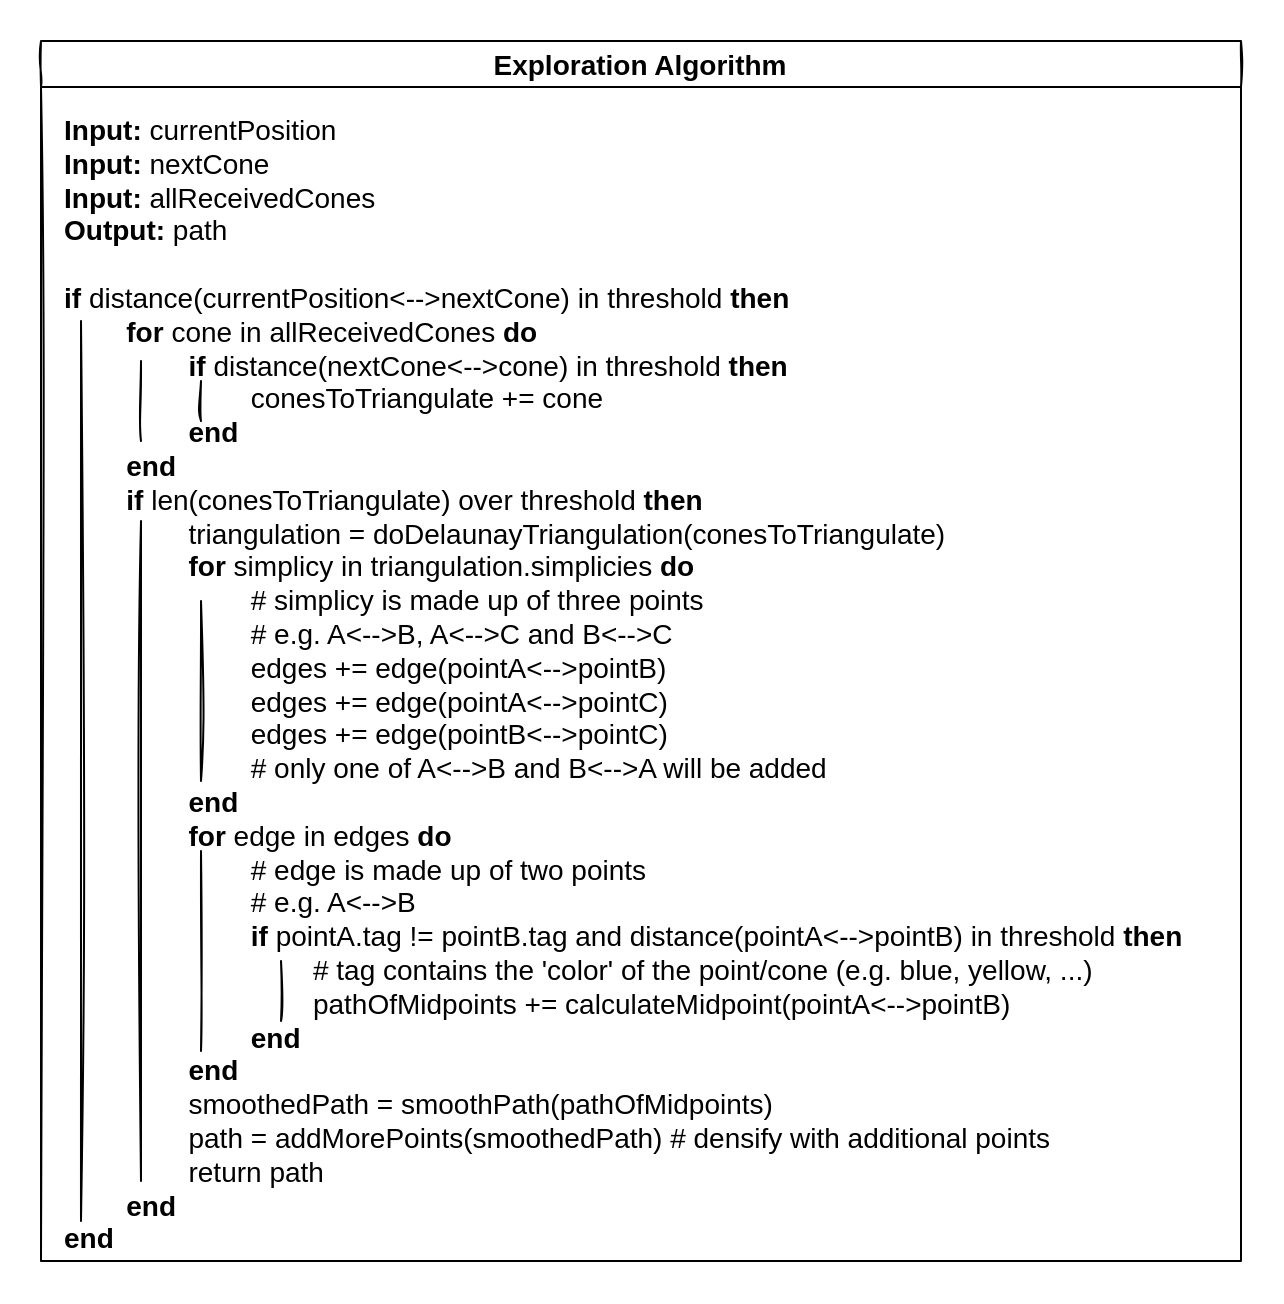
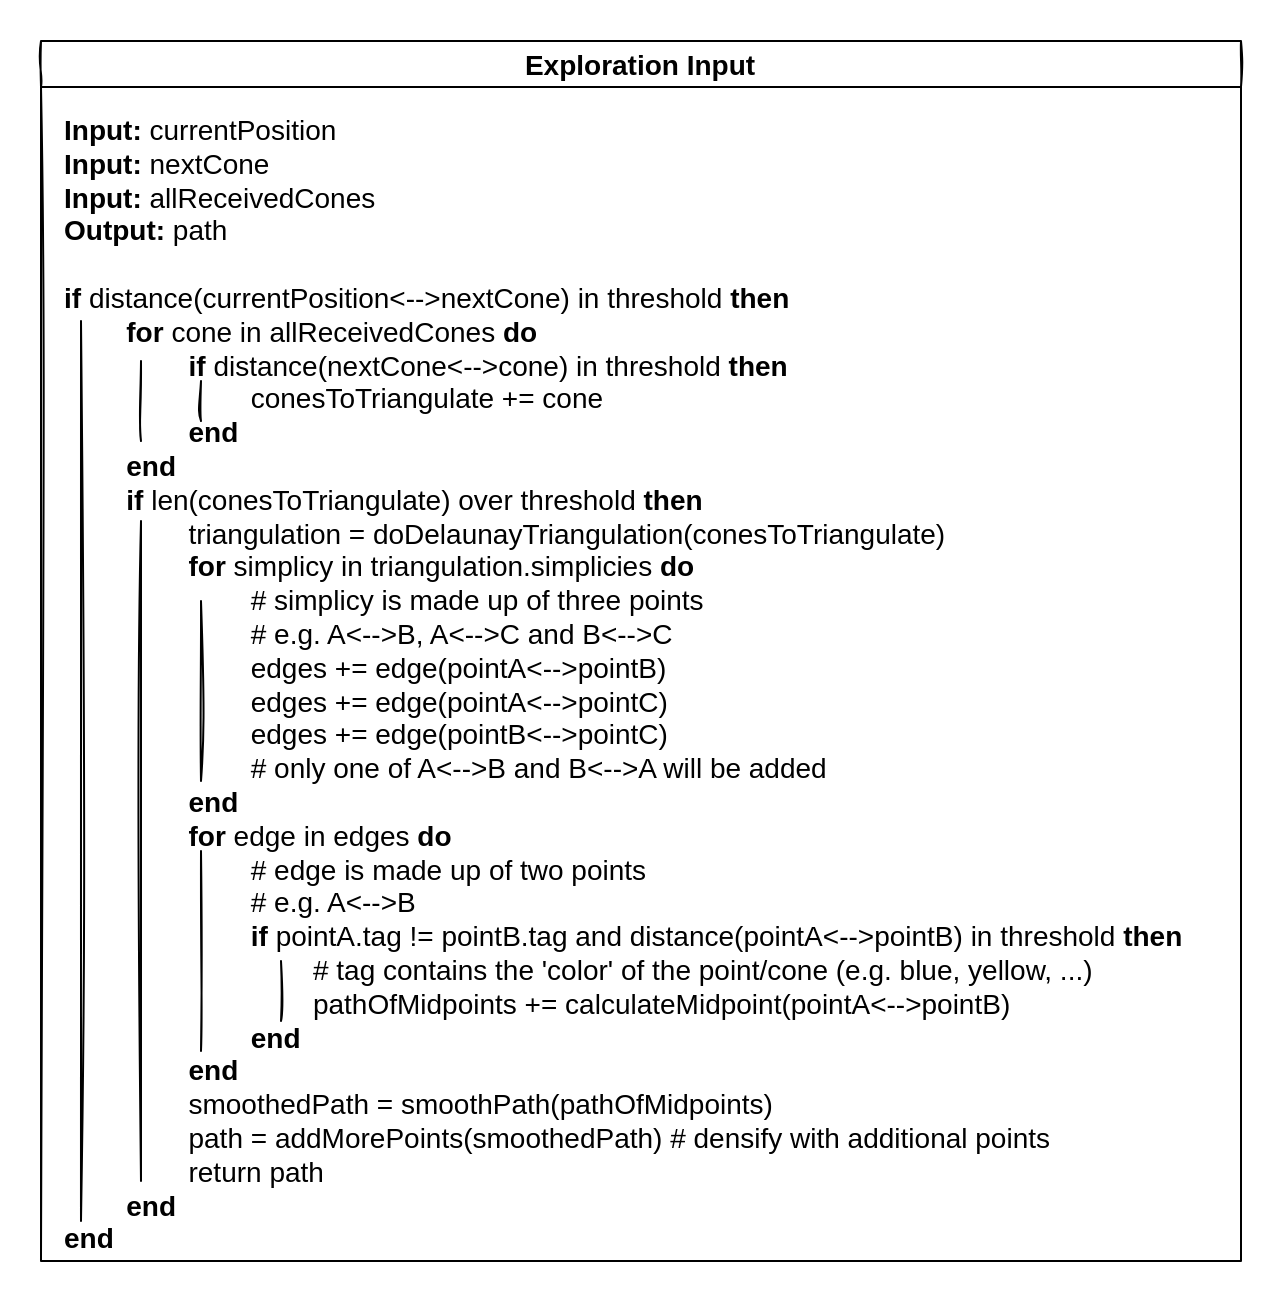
  <mxCell id="0" />
  <mxCell id="1" parent="0" />
- <mxCell id="2" value="Exploration Algorithm" style="swimlane;fontSize=14;glass=0;sketch=1;" vertex="1" parent="1"><mxGeometry x="20" y="20" width="600" height="610" as="geometry"><mxRectangle x="80" y="80" width="180" height="23" as="alternateBounds" /></mxGeometry></mxCell>
+ <mxCell id="2" value="Exploration Input" style="swimlane;fontSize=14;glass=0;sketch=1;" vertex="1" parent="1"><mxGeometry x="20" y="20" width="600" height="610" as="geometry"><mxRectangle x="80" y="80" width="180" height="23" as="alternateBounds" /></mxGeometry></mxCell>
  <mxCell id="3" value="&lt;b style=&quot;font-size: 14px&quot;&gt;Input: &lt;/b&gt;currentPosition&lt;br style=&quot;font-size: 14px&quot;&gt;&lt;b style=&quot;font-size: 14px&quot;&gt;Input: &lt;/b&gt;nextCone&lt;br style=&quot;font-size: 14px&quot;&gt;&lt;b style=&quot;font-size: 14px&quot;&gt;Input: &lt;/b&gt;allReceivedCones&lt;br style=&quot;font-size: 14px&quot;&gt;&lt;b style=&quot;font-size: 14px&quot;&gt;Output: &lt;/b&gt;path&lt;br style=&quot;font-size: 14px&quot;&gt;&lt;br style=&quot;font-size: 14px&quot;&gt;&lt;b style=&quot;font-size: 14px&quot;&gt;if &lt;/b&gt;distance(currentPosition&amp;lt;--&amp;gt;nextCone)&lt;b style=&quot;font-size: 14px&quot;&gt;&amp;nbsp;&lt;/b&gt;in threshold &lt;b style=&quot;font-size: 14px&quot;&gt;then&lt;br style=&quot;font-size: 14px&quot;&gt;&lt;span style=&quot;font-size: 14px&quot;&gt;&#09;&lt;/span&gt;&lt;span style=&quot;white-space: pre ; font-size: 14px&quot;&gt;&#09;&lt;/span&gt;for &lt;/b&gt;cone in allReceivedCones &lt;b style=&quot;font-size: 14px&quot;&gt;do&lt;/b&gt;&lt;br style=&quot;font-size: 14px&quot;&gt;&lt;span style=&quot;font-size: 14px&quot;&gt;&#09;&lt;/span&gt;&lt;span style=&quot;font-size: 14px&quot;&gt;&#09;&lt;/span&gt;&lt;b style=&quot;font-size: 14px&quot;&gt;&lt;span style=&quot;white-space: pre ; font-size: 14px&quot;&gt;&#09;&lt;/span&gt;&lt;span style=&quot;white-space: pre ; font-size: 14px&quot;&gt;&#09;&lt;/span&gt;if &lt;/b&gt;distance(nextCone&amp;lt;--&amp;gt;cone) in threshold &lt;b style=&quot;font-size: 14px&quot;&gt;then&lt;/b&gt;&lt;br style=&quot;font-size: 14px&quot;&gt;&lt;span style=&quot;font-size: 14px&quot;&gt;&#09;&lt;/span&gt;&lt;span style=&quot;font-size: 14px&quot;&gt;&#09;&lt;/span&gt;&lt;span style=&quot;font-size: 14px&quot;&gt;&#09;&lt;/span&gt;&lt;span style=&quot;white-space: pre ; font-size: 14px&quot;&gt;&#09;&lt;/span&gt;&lt;span style=&quot;white-space: pre ; font-size: 14px&quot;&gt;&#09;&lt;/span&gt;&lt;span style=&quot;white-space: pre ; font-size: 14px&quot;&gt;&#09;&lt;/span&gt;conesToTriangulate += cone&lt;br style=&quot;font-size: 14px&quot;&gt;&lt;span style=&quot;font-size: 14px&quot;&gt;&#09;&lt;span style=&quot;font-size: 14px&quot;&gt;&#09;&lt;/span&gt;&lt;b style=&quot;font-size: 14px&quot;&gt;&lt;span style=&quot;white-space: pre ; font-size: 14px&quot;&gt;&#09;&lt;/span&gt;&lt;span style=&quot;white-space: pre ; font-size: 14px&quot;&gt;&#09;&lt;/span&gt;end&lt;br style=&quot;font-size: 14px&quot;&gt;&lt;/b&gt;&lt;/span&gt;&lt;span style=&quot;font-size: 14px&quot;&gt;&#09;&lt;/span&gt;&lt;b style=&quot;font-size: 14px&quot;&gt;&lt;span style=&quot;white-space: pre ; font-size: 14px&quot;&gt;&#09;&lt;/span&gt;end&lt;br style=&quot;font-size: 14px&quot;&gt;&lt;/b&gt;&lt;span style=&quot;font-size: 14px&quot;&gt;&#09;&lt;/span&gt;&lt;b style=&quot;font-size: 14px&quot;&gt;&lt;span style=&quot;white-space: pre ; font-size: 14px&quot;&gt;&#09;&lt;/span&gt;if &lt;/b&gt;len(conesToTriangulate) over threshold &lt;b style=&quot;font-size: 14px&quot;&gt;then&lt;br style=&quot;font-size: 14px&quot;&gt;&lt;/b&gt;&lt;span style=&quot;font-size: 14px&quot;&gt;&#09;&lt;/span&gt;&lt;span style=&quot;font-size: 14px&quot;&gt;&#09;&lt;/span&gt;&lt;span style=&quot;white-space: pre ; font-size: 14px&quot;&gt;&#09;&lt;/span&gt;&lt;span style=&quot;white-space: pre ; font-size: 14px&quot;&gt;&#09;&lt;/span&gt;triangulation = doDelaunayTriangulation(conesToTriangulate)&lt;br style=&quot;font-size: 14px&quot;&gt;&lt;span style=&quot;font-size: 14px&quot;&gt;&#09;&lt;/span&gt;&lt;span style=&quot;font-size: 14px&quot;&gt;&#09;&lt;/span&gt;&lt;b style=&quot;font-size: 14px&quot;&gt;&lt;span style=&quot;white-space: pre ; font-size: 14px&quot;&gt;&#09;&lt;/span&gt;&lt;span style=&quot;white-space: pre ; font-size: 14px&quot;&gt;&#09;&lt;/span&gt;for &lt;/b&gt;simplicy in triangulation.simplicies &lt;b style=&quot;font-size: 14px&quot;&gt;do&lt;/b&gt;&lt;br style=&quot;font-size: 14px&quot;&gt;&lt;span style=&quot;font-weight: bold ; font-size: 14px&quot;&gt;&#09;&lt;/span&gt;&lt;span style=&quot;font-weight: bold ; font-size: 14px&quot;&gt;&#09;&lt;/span&gt;&lt;span style=&quot;font-weight: bold ; font-size: 14px&quot;&gt;&#09;&lt;/span&gt;&lt;span style=&quot;white-space: pre ; font-size: 14px&quot;&gt;&#09;&lt;span style=&quot;white-space: pre ; font-size: 14px&quot;&gt;&#09;&lt;/span&gt;&lt;span style=&quot;white-space: pre ; font-size: 14px&quot;&gt;&#09;&lt;/span&gt;&lt;/span&gt;# simplicy is made up of three points&lt;br style=&quot;font-size: 14px&quot;&gt;&lt;span style=&quot;font-size: 14px&quot;&gt;&#09;&lt;/span&gt;&lt;span style=&quot;font-size: 14px&quot;&gt;&#09;&lt;/span&gt;&lt;span style=&quot;font-size: 14px&quot;&gt;&#09;&lt;/span&gt;&lt;span style=&quot;white-space: pre ; font-size: 14px&quot;&gt;&#09;&lt;/span&gt;&lt;span style=&quot;white-space: pre ; font-size: 14px&quot;&gt;&#09;&lt;/span&gt;&lt;span style=&quot;white-space: pre ; font-size: 14px&quot;&gt;&#09;&lt;/span&gt;# e.g. A&amp;lt;--&amp;gt;B, A&amp;lt;--&amp;gt;C and B&amp;lt;--&amp;gt;C&lt;br style=&quot;font-size: 14px&quot;&gt;&lt;span style=&quot;font-size: 14px&quot;&gt;&#09;&lt;/span&gt;&lt;span style=&quot;font-size: 14px&quot;&gt;&#09;&lt;/span&gt;&lt;span style=&quot;font-size: 14px&quot;&gt;&#09;&lt;/span&gt;&lt;span style=&quot;white-space: pre ; font-size: 14px&quot;&gt;&#09;&lt;/span&gt;&lt;span style=&quot;white-space: pre ; font-size: 14px&quot;&gt;&#09;&lt;/span&gt;&lt;span style=&quot;white-space: pre ; font-size: 14px&quot;&gt;&#09;&lt;/span&gt;edges += edge(pointA&amp;lt;--&amp;gt;pointB)&lt;br style=&quot;font-size: 14px&quot;&gt;&lt;span style=&quot;font-size: 14px&quot;&gt;&#09;&lt;/span&gt;&lt;span style=&quot;font-size: 14px&quot;&gt;&#09;&lt;/span&gt;&lt;span style=&quot;font-size: 14px&quot;&gt;&#09;&lt;/span&gt;&lt;span style=&quot;white-space: pre ; font-size: 14px&quot;&gt;&#09;&lt;/span&gt;&lt;span style=&quot;white-space: pre ; font-size: 14px&quot;&gt;&#09;&lt;/span&gt;&lt;span style=&quot;white-space: pre ; font-size: 14px&quot;&gt;&#09;&lt;/span&gt;edges += edge(pointA&amp;lt;--&amp;gt;pointC)&lt;br style=&quot;font-size: 14px&quot;&gt;&lt;span style=&quot;font-size: 14px&quot;&gt;&#09;&lt;/span&gt;&lt;span style=&quot;font-size: 14px&quot;&gt;&#09;&lt;/span&gt;&lt;span style=&quot;font-size: 14px&quot;&gt;&#09;&lt;/span&gt;&lt;span style=&quot;white-space: pre ; font-size: 14px&quot;&gt;&#09;&lt;/span&gt;&lt;span style=&quot;white-space: pre ; font-size: 14px&quot;&gt;&#09;&lt;/span&gt;&lt;span style=&quot;white-space: pre ; font-size: 14px&quot;&gt;&#09;&lt;/span&gt;edges += edge(pointB&amp;lt;--&amp;gt;pointC)&lt;br style=&quot;font-size: 14px&quot;&gt;&lt;span style=&quot;font-size: 14px&quot;&gt;&#09;&lt;/span&gt;&lt;span style=&quot;font-size: 14px&quot;&gt;&#09;&lt;/span&gt;&lt;span style=&quot;font-size: 14px&quot;&gt;&#09;&lt;/span&gt;&lt;span style=&quot;white-space: pre ; font-size: 14px&quot;&gt;&#09;&lt;/span&gt;&lt;span style=&quot;white-space: pre ; font-size: 14px&quot;&gt;&#09;&lt;/span&gt;&lt;span style=&quot;white-space: pre ; font-size: 14px&quot;&gt;&#09;&lt;/span&gt;# only one of A&amp;lt;--&amp;gt;B and B&amp;lt;--&amp;gt;A will be added&lt;br style=&quot;font-size: 14px&quot;&gt;&lt;span style=&quot;font-size: 14px&quot;&gt;&#09;&lt;/span&gt;&lt;span style=&quot;font-size: 14px&quot;&gt;&#09;&lt;/span&gt;&lt;b style=&quot;font-size: 14px&quot;&gt;&lt;span style=&quot;white-space: pre ; font-size: 14px&quot;&gt;&#09;&lt;/span&gt;&lt;span style=&quot;white-space: pre ; font-size: 14px&quot;&gt;&#09;&lt;/span&gt;end&lt;br style=&quot;font-size: 14px&quot;&gt;&lt;/b&gt;&lt;span style=&quot;font-size: 14px&quot;&gt;&#09;&lt;/span&gt;&lt;span style=&quot;font-size: 14px&quot;&gt;&#09;&lt;/span&gt;&lt;b style=&quot;font-size: 14px&quot;&gt;&lt;span style=&quot;white-space: pre ; font-size: 14px&quot;&gt;&#09;&lt;/span&gt;&lt;span style=&quot;white-space: pre ; font-size: 14px&quot;&gt;&#09;&lt;/span&gt;for &lt;/b&gt;edge in edges &lt;b style=&quot;font-size: 14px&quot;&gt;do&lt;/b&gt;&lt;br style=&quot;font-size: 14px&quot;&gt;&lt;span style=&quot;font-weight: bold ; font-size: 14px&quot;&gt;&#09;&lt;/span&gt;&lt;span style=&quot;font-weight: bold ; font-size: 14px&quot;&gt;&#09;&lt;/span&gt;&lt;span style=&quot;font-weight: bold ; font-size: 14px&quot;&gt;&#09;&lt;/span&gt;&lt;span style=&quot;white-space: pre ; font-size: 14px&quot;&gt;&#09;&lt;/span&gt;&lt;span style=&quot;white-space: pre ; font-size: 14px&quot;&gt;&#09;&lt;/span&gt;&lt;span style=&quot;white-space: pre ; font-size: 14px&quot;&gt;&#09;&lt;/span&gt;# edge is made up of two points&lt;br style=&quot;font-size: 14px&quot;&gt;&lt;span style=&quot;font-size: 14px&quot;&gt;&#09;&lt;/span&gt;&lt;span style=&quot;font-size: 14px&quot;&gt;&#09;&lt;/span&gt;&lt;span style=&quot;font-size: 14px&quot;&gt;&#09;&lt;/span&gt;&lt;span style=&quot;white-space: pre ; font-size: 14px&quot;&gt;&#09;&lt;/span&gt;&lt;span style=&quot;white-space: pre ; font-size: 14px&quot;&gt;&#09;&lt;/span&gt;&lt;span style=&quot;white-space: pre ; font-size: 14px&quot;&gt;&#09;&lt;/span&gt;# e.g. A&amp;lt;--&amp;gt;B&lt;br style=&quot;font-size: 14px&quot;&gt;&lt;span style=&quot;font-size: 14px&quot;&gt;&#09;&lt;/span&gt;&lt;span style=&quot;font-size: 14px&quot;&gt;&#09;&lt;/span&gt;&lt;span style=&quot;font-size: 14px&quot;&gt;&#09;&lt;/span&gt;&lt;b style=&quot;font-size: 14px&quot;&gt;&lt;span style=&quot;white-space: pre ; font-size: 14px&quot;&gt;&#09;&lt;/span&gt;&lt;span style=&quot;white-space: pre ; font-size: 14px&quot;&gt;&#09;&lt;/span&gt;&lt;span style=&quot;white-space: pre ; font-size: 14px&quot;&gt;&#09;&lt;/span&gt;if &lt;/b&gt;pointA.tag != pointB.tag and distance(pointA&amp;lt;--&amp;gt;pointB) in threshold &lt;span style=&quot;font-size: 14px&quot;&gt;&lt;b&gt;then&lt;/b&gt;&lt;br&gt;&lt;span style=&quot;font-weight: bold ; white-space: pre&quot;&gt;&#09;&lt;/span&gt;&lt;span style=&quot;font-weight: bold ; white-space: pre&quot;&gt;&#09;&lt;/span&gt;&lt;span style=&quot;font-weight: bold ; white-space: pre&quot;&gt;&#09;&lt;/span&gt;&lt;span style=&quot;font-weight: bold ; white-space: pre&quot;&gt;&#09;&lt;/span&gt;# tag contains the 'color' of the point/cone (e.g. blue, yellow, ...)&lt;br style=&quot;font-size: 14px&quot;&gt;&lt;/span&gt;&lt;span style=&quot;font-size: 14px&quot;&gt;&#09;&lt;/span&gt;&lt;span style=&quot;font-size: 14px&quot;&gt;&#09;&lt;/span&gt;&lt;span style=&quot;font-size: 14px&quot;&gt;&#09;&lt;/span&gt;&lt;span style=&quot;font-size: 14px&quot;&gt;&#09;&lt;/span&gt;&lt;span style=&quot;white-space: pre ; font-size: 14px&quot;&gt;&#09;&lt;/span&gt;&lt;span style=&quot;white-space: pre ; font-size: 14px&quot;&gt;&#09;&lt;/span&gt;&lt;span style=&quot;white-space: pre ; font-size: 14px&quot;&gt;&#09;&lt;/span&gt;&lt;span style=&quot;white-space: pre ; font-size: 14px&quot;&gt;&#09;&lt;/span&gt;pathOfMidpoints += calculateMidpoint(pointA&amp;lt;--&amp;gt;pointB)&lt;br style=&quot;font-size: 14px&quot;&gt;&lt;span style=&quot;font-size: 14px&quot;&gt;&#09;&lt;/span&gt;&lt;span style=&quot;font-size: 14px&quot;&gt;&#09;&lt;/span&gt;&lt;span style=&quot;font-size: 14px&quot;&gt;&#09;&lt;/span&gt;&lt;b style=&quot;font-size: 14px&quot;&gt;&lt;span style=&quot;white-space: pre ; font-size: 14px&quot;&gt;&#09;&lt;/span&gt;&lt;span style=&quot;white-space: pre ; font-size: 14px&quot;&gt;&#09;&lt;/span&gt;&lt;span style=&quot;white-space: pre ; font-size: 14px&quot;&gt;&#09;&lt;/span&gt;end&lt;br style=&quot;font-size: 14px&quot;&gt;&lt;/b&gt;&lt;span style=&quot;font-size: 14px&quot;&gt;&#09;&lt;/span&gt;&lt;span style=&quot;font-size: 14px&quot;&gt;&#09;&lt;/span&gt;&lt;b style=&quot;font-size: 14px&quot;&gt;&lt;span style=&quot;white-space: pre ; font-size: 14px&quot;&gt;&#09;&lt;/span&gt;&lt;span style=&quot;white-space: pre ; font-size: 14px&quot;&gt;&#09;&lt;/span&gt;end&lt;/b&gt;&lt;br style=&quot;font-size: 14px&quot;&gt;&lt;span style=&quot;font-weight: bold ; font-size: 14px&quot;&gt;&#09;&lt;/span&gt;&lt;span style=&quot;font-weight: bold ; font-size: 14px&quot;&gt;&#09;&lt;/span&gt;&lt;span style=&quot;white-space: pre ; font-size: 14px&quot;&gt;&#09;&lt;/span&gt;&lt;span style=&quot;white-space: pre ; font-size: 14px&quot;&gt;&#09;&lt;/span&gt;smoothedPath = smoothPath(pathOfMidpoints)&lt;br style=&quot;font-size: 14px&quot;&gt;&lt;span style=&quot;white-space: pre ; font-size: 14px&quot;&gt;&#09;&lt;/span&gt;&lt;span style=&quot;white-space: pre ; font-size: 14px&quot;&gt;&#09;&lt;/span&gt;path = addMorePoints(smoothedPath) # densify with additional points&lt;br style=&quot;font-size: 14px&quot;&gt;&lt;span style=&quot;white-space: pre ; font-size: 14px&quot;&gt;&#09;&lt;/span&gt;&lt;span style=&quot;white-space: pre ; font-size: 14px&quot;&gt;&#09;&lt;/span&gt;return path&lt;br style=&quot;font-size: 14px&quot;&gt;&lt;span style=&quot;font-size: 14px&quot;&gt;&#09;&lt;/span&gt;&lt;b style=&quot;font-size: 14px&quot;&gt;&lt;span style=&quot;white-space: pre ; font-size: 14px&quot;&gt;&#09;&lt;/span&gt;end&lt;br style=&quot;font-size: 14px&quot;&gt;end&lt;/b&gt;&lt;br style=&quot;font-size: 14px&quot;&gt;&lt;span style=&quot;font-size: 14px&quot;&gt;&#09;&lt;/span&gt;&lt;span style=&quot;font-size: 14px&quot;&gt;&#09;&lt;/span&gt;&lt;span style=&quot;font-size: 14px&quot;&gt;&#09;&lt;/span&gt;" style="text;html=1;strokeColor=none;fillColor=none;align=left;verticalAlign=top;whiteSpace=wrap;rounded=0;fontSize=14;" vertex="1" parent="2"><mxGeometry x="10" y="30" width="580" height="570" as="geometry" /></mxCell>
  <mxCell id="4" value="" style="endArrow=none;html=1;rounded=0;fontSize=14;sketch=1;" edge="1" parent="2"><mxGeometry width="50" height="50" relative="1" as="geometry"><mxPoint x="20" y="590" as="sourcePoint" /><mxPoint x="20" y="140" as="targetPoint" /></mxGeometry></mxCell>
  <mxCell id="5" value="" style="endArrow=none;html=1;rounded=0;sketch=1;fontSize=14;" edge="1" parent="2"><mxGeometry width="50" height="50" relative="1" as="geometry"><mxPoint x="80" y="190" as="sourcePoint" /><mxPoint x="80" y="170" as="targetPoint" /></mxGeometry></mxCell>
  <mxCell id="6" value="" style="endArrow=none;html=1;rounded=0;sketch=1;fontSize=14;" edge="1" parent="2"><mxGeometry width="50" height="50" relative="1" as="geometry"><mxPoint x="120" y="490" as="sourcePoint" /><mxPoint x="120" y="460" as="targetPoint" /></mxGeometry></mxCell>
  <mxCell id="7" value="" style="endArrow=none;html=1;rounded=0;sketch=1;fontSize=14;" edge="1" parent="2"><mxGeometry width="50" height="50" relative="1" as="geometry"><mxPoint x="50" y="570" as="sourcePoint" /><mxPoint x="50" y="240" as="targetPoint" /></mxGeometry></mxCell>
  <mxCell id="8" value="" style="endArrow=none;html=1;rounded=0;sketch=1;fontSize=14;" edge="1" parent="2"><mxGeometry width="50" height="50" relative="1" as="geometry"><mxPoint x="50" y="200" as="sourcePoint" /><mxPoint x="50" y="160" as="targetPoint" /></mxGeometry></mxCell>
  <mxCell id="9" value="" style="endArrow=none;html=1;rounded=0;sketch=1;fontSize=14;" edge="1" parent="2"><mxGeometry width="50" height="50" relative="1" as="geometry"><mxPoint x="80" y="370" as="sourcePoint" /><mxPoint x="80" y="280" as="targetPoint" /></mxGeometry></mxCell>
  <mxCell id="10" value="" style="endArrow=none;html=1;rounded=0;sketch=1;fontSize=14;" edge="1" parent="2"><mxGeometry width="50" height="50" relative="1" as="geometry"><mxPoint x="80" y="505" as="sourcePoint" /><mxPoint x="80" y="405" as="targetPoint" /></mxGeometry></mxCell>
